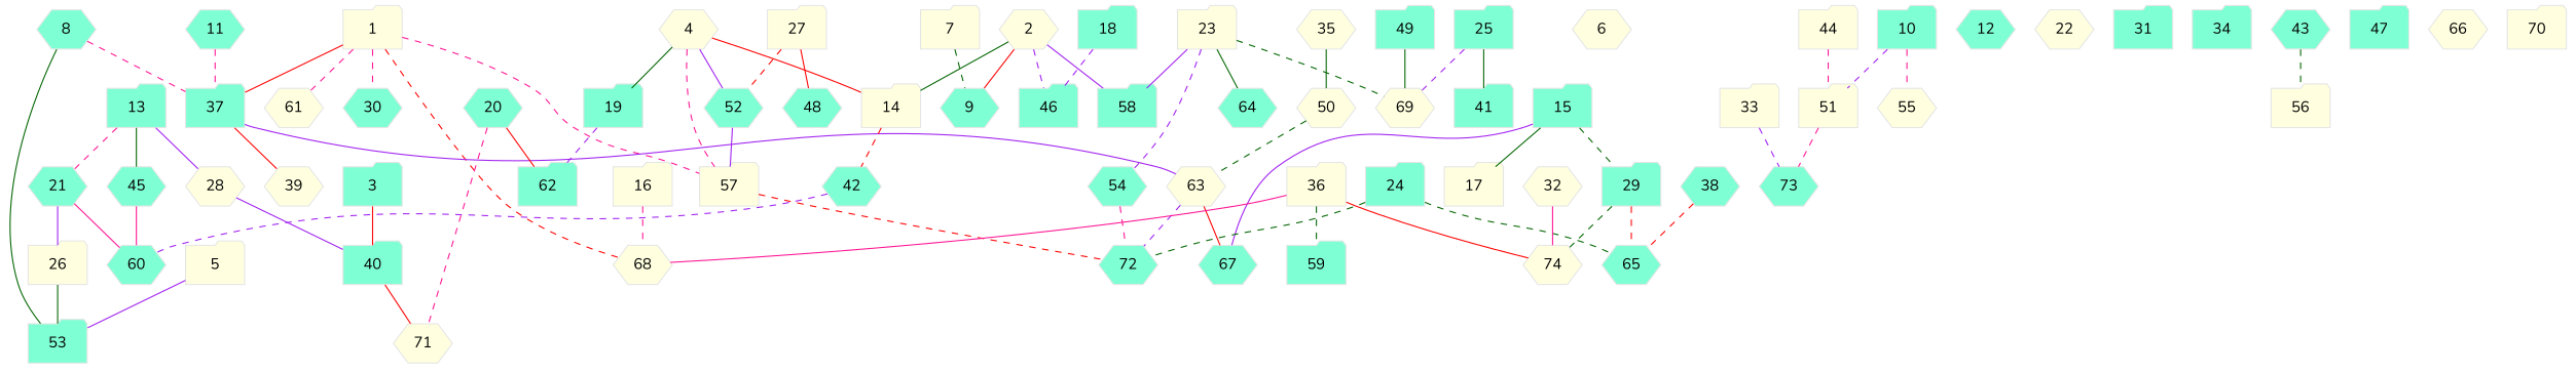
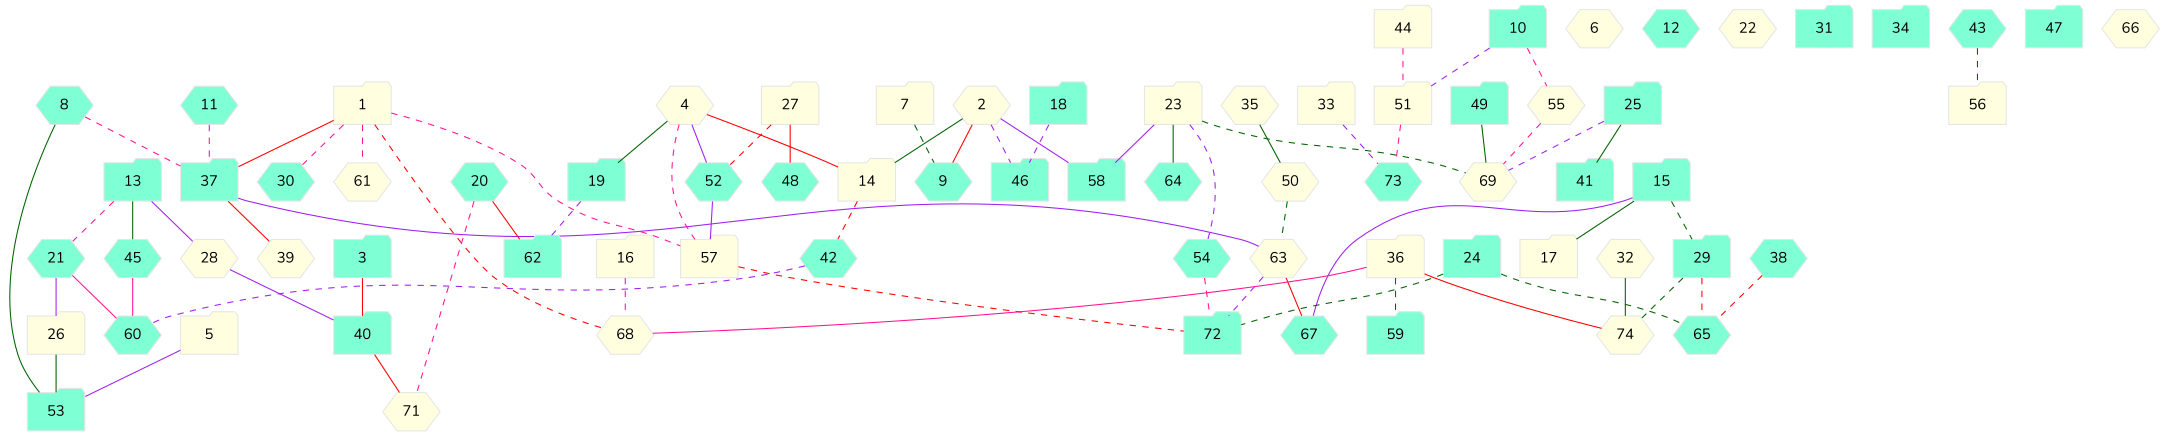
  graph {
    fontname=Nunito
    node [color=gray90 fillcolor=aquamarine fontname=Nunito shape=folder style=filled]
    edge [color=darkgreen fontname=Nunito style=dashed]
    1 [fillcolor=lightyellow]
    30 [shape=hexagon]
    37
    57 [fillcolor=lightyellow]
    61 [fillcolor=lightyellow shape=hexagon]
    68 [fillcolor=lightyellow shape=hexagon]
    39 [fillcolor=lightyellow shape=hexagon]
    63 [fillcolor=lightyellow shape=hexagon]
-   72 [shape=hexagon]
+   72
    2 [fillcolor=lightyellow shape=hexagon]
    9 [shape=hexagon]
    14 [fillcolor=lightyellow]
    46
    58
    42 [shape=hexagon]
    3
    40
    71 [fillcolor=lightyellow shape=hexagon]
    4 [fillcolor=lightyellow shape=hexagon]
    19
    52 [shape=hexagon]
    62
    5 [fillcolor=lightyellow]
    53
    6 [fillcolor=lightyellow shape=hexagon]
    7 [fillcolor=lightyellow]
    8 [shape=hexagon]
    51 [fillcolor=lightyellow]
    10
    55 [fillcolor=lightyellow shape=hexagon]
    73 [shape=hexagon]
    69 [fillcolor=lightyellow shape=hexagon]
    11 [shape=hexagon]
    12 [shape=hexagon]
    21 [shape=hexagon]
    13
    28 [fillcolor=lightyellow shape=hexagon]
    45 [shape=hexagon]
    26 [fillcolor=lightyellow]
    60 [shape=hexagon]
    17 [fillcolor=lightyellow]
    15
    29
    67 [shape=hexagon]
    65 [shape=hexagon]
    74 [fillcolor=lightyellow shape=hexagon]
    16 [fillcolor=lightyellow]
    18
    20 [shape=hexagon]
    22 [fillcolor=lightyellow shape=hexagon]
    23 [fillcolor=lightyellow]
    54 [shape=hexagon]
    64 [shape=hexagon]
    24
    25
    41
    27 [fillcolor=lightyellow]
    48 [shape=hexagon]
    31
    32 [fillcolor=lightyellow shape=hexagon]
    33 [fillcolor=lightyellow]
    34
    35 [fillcolor=lightyellow shape=hexagon]
    50 [fillcolor=lightyellow shape=hexagon]
    36 [fillcolor=lightyellow]
    59
    38 [shape=hexagon]
    43 [shape=hexagon]
    56 [fillcolor=lightyellow]
    44 [fillcolor=lightyellow]
    47
    49
    66 [fillcolor=lightyellow shape=hexagon]
-   70 [fillcolor=lightyellow]
    1 -- 30 [color=deeppink]
    1 -- 37 [color=red style=solid]
    1 -- 57 [color=deeppink]
    1 -- 61 [color=deeppink]
    1 -- 68 [color=red]
    37 -- 39 [color=red style=solid]
    37 -- 63 [color=purple style=solid]
    57 -- 72 [color=red]
    63 -- 72 [color=purple]
    63 -- 67 [color=red style=solid]
    2 -- 9 [color=red style=solid]
    2 -- 14 [style=solid]
    2 -- 46 [color=purple]
    2 -- 58 [color=purple style=solid]
    14 -- 42 [color=red]
    42 -- 60 [color=purple]
    3 -- 40 [color=red style=solid]
    40 -- 71 [color=red style=solid]
    4 -- 57 [color=deeppink]
    4 -- 14 [color=red style=solid]
    4 -- 19 [style=solid]
    4 -- 52 [color=purple style=solid]
    19 -- 62 [color=purple]
    52 -- 57 [color=purple style=solid]
    5 -- 53 [color=purple style=solid]
    7 -- 9
    8 -- 37 [color=deeppink]
    8 -- 53 [style=solid]
    51 -- 73 [color=deeppink]
    10 -- 51 [color=purple]
    10 -- 55 [color=deeppink]
+   55 -- 69 [color=deeppink]
    11 -- 37 [color=deeppink]
    21 -- 26 [color=purple style=solid]
    21 -- 60 [color=deeppink style=solid]
    13 -- 21 [color=deeppink]
    13 -- 28 [color=purple style=solid]
    13 -- 45 [style=solid]
    28 -- 40 [color=purple style=solid]
    45 -- 60 [color=deeppink style=solid]
    26 -- 53 [style=solid]
    15 -- 17 [style=solid]
    15 -- 29
    15 -- 67 [color=purple style=solid]
    29 -- 65 [color=red]
    29 -- 74
    16 -- 68 [color=deeppink]
    18 -- 46 [color=purple]
    20 -- 71 [color=deeppink]
    20 -- 62 [color=red style=solid]
    23 -- 58 [color=purple style=solid]
    23 -- 69
    23 -- 54 [color=purple]
    23 -- 64 [style=solid]
    54 -- 72 [color=deeppink]
    24 -- 72
    24 -- 65
    25 -- 69 [color=purple]
    25 -- 41 [style=solid]
    27 -- 52 [color=red]
    27 -- 48 [color=red style=solid]
-   32 -- 74 [color=deeppink style=solid]
+   32 -- 74 [style=solid]
    33 -- 73 [color=purple]
    35 -- 50 [style=solid]
    50 -- 63
    36 -- 68 [color=deeppink style=solid]
    36 -- 74 [color=red style=solid]
    36 -- 59
    38 -- 65 [color=red]
    43 -- 56
    44 -- 51 [color=deeppink]
    49 -- 69 [style=solid]
  }
